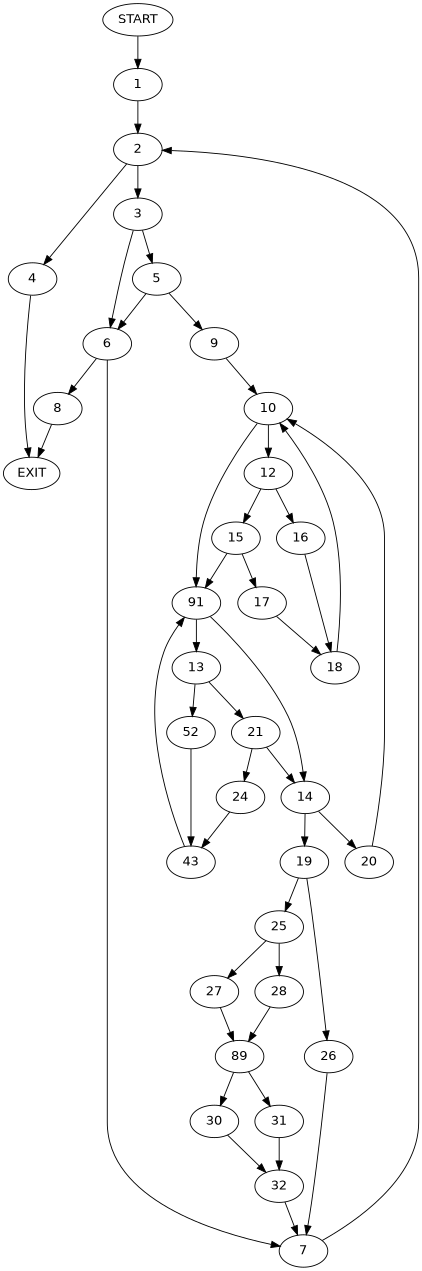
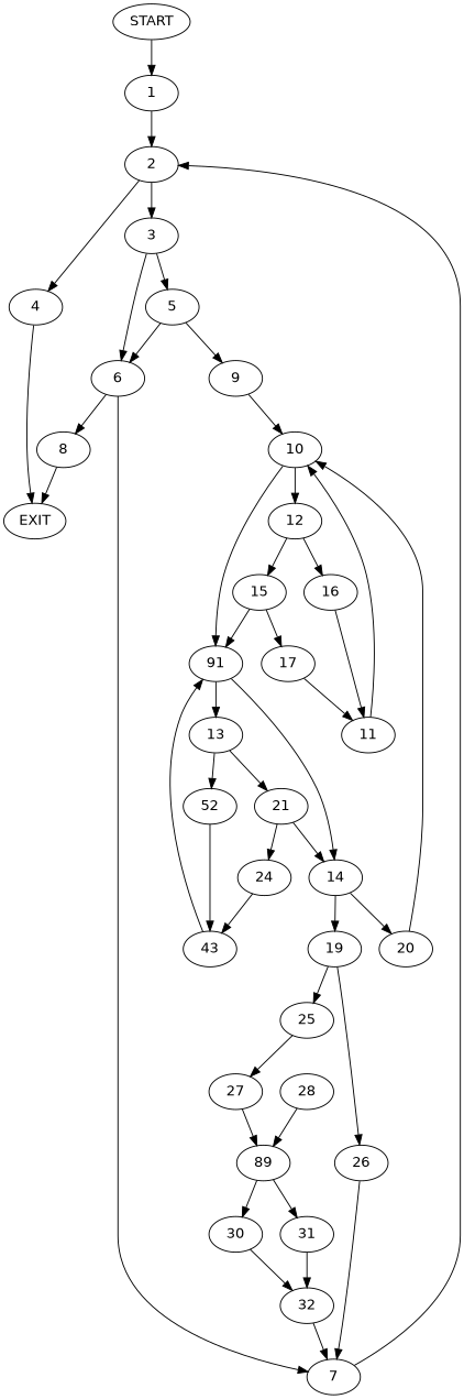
  digraph {
    fontname="DejaVu Sans"
    node [fontname="DejaVu Sans"]
    edge [fontname="DejaVu Sans"]
    n1 [label=START]
    1
    2
    n4 [label=EXIT]
    3
    4
    5
    6
    9
    7
    8
    10
    n13 [label=91]
    12
    13
    14
    15
    16
    21
    n20 [label=52]
    19
    20
    17
-   18
+   18 [label=11]
    24
    n26 [label=43]
    25
    26
    27
    28
    n31 [label=89]
    30
    31
    32
    n1 -> 1
    1 -> 2
    2 -> 3
    2 -> 4
    3 -> 5
    3 -> 6
    4 -> n4
    5 -> 6
    5 -> 9
    6 -> 7
    6 -> 8
    9 -> 10
    7 -> 2
    8 -> n4
    10 -> n13
    10 -> 12
    n13 -> 13
    n13 -> 14
    12 -> 15
    12 -> 16
    13 -> 21
    13 -> n20
    14 -> 19
    14 -> 20
    15 -> n13
    15 -> 17
    16 -> 18
    21 -> 14
    21 -> 24
    n20 -> n26
    19 -> 25
    19 -> 26
    20 -> 10
    17 -> 18
    18 -> 10
    24 -> n26
    n26 -> n13
    25 -> 27
-   25 -> 28
    26 -> 7
    27 -> n31
    28 -> n31
    n31 -> 30
    n31 -> 31
    30 -> 32
    31 -> 32
    32 -> 7
  }
